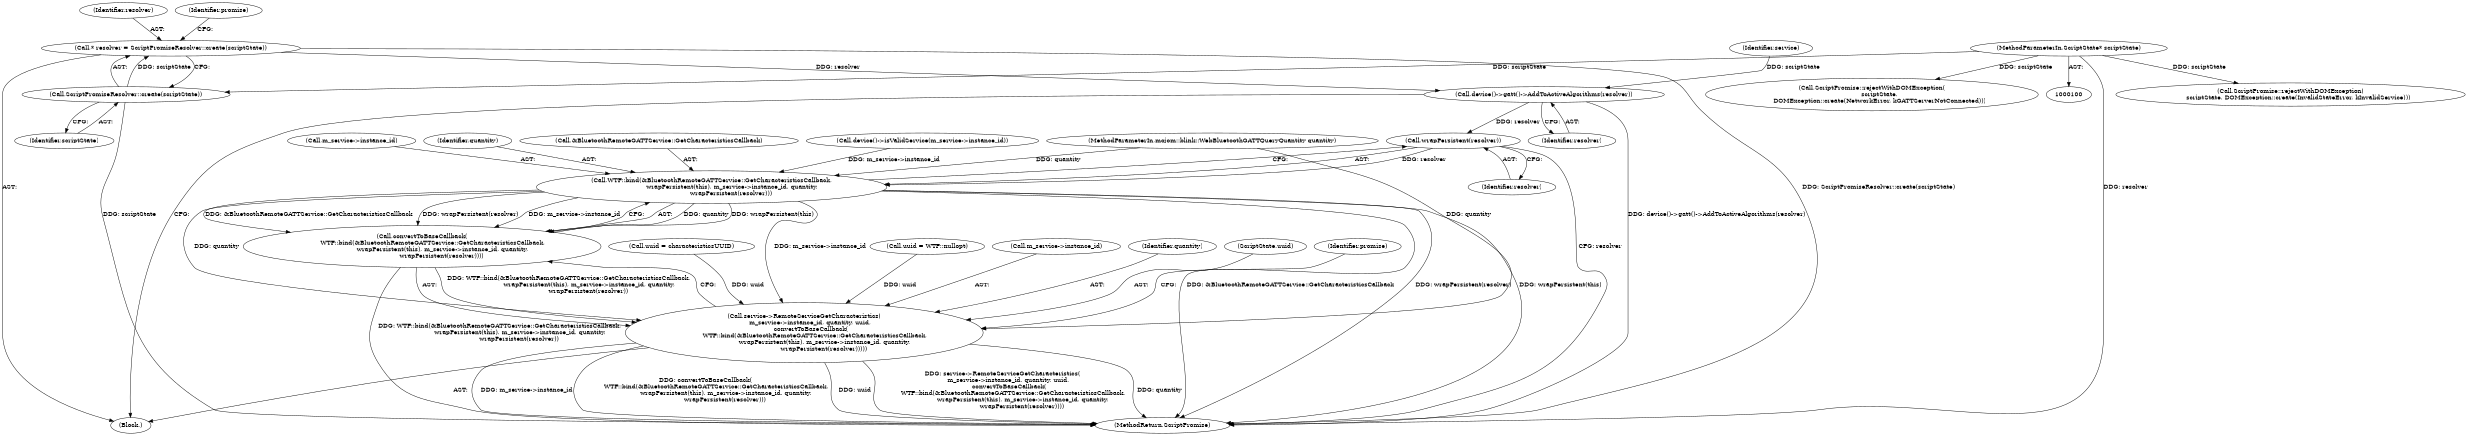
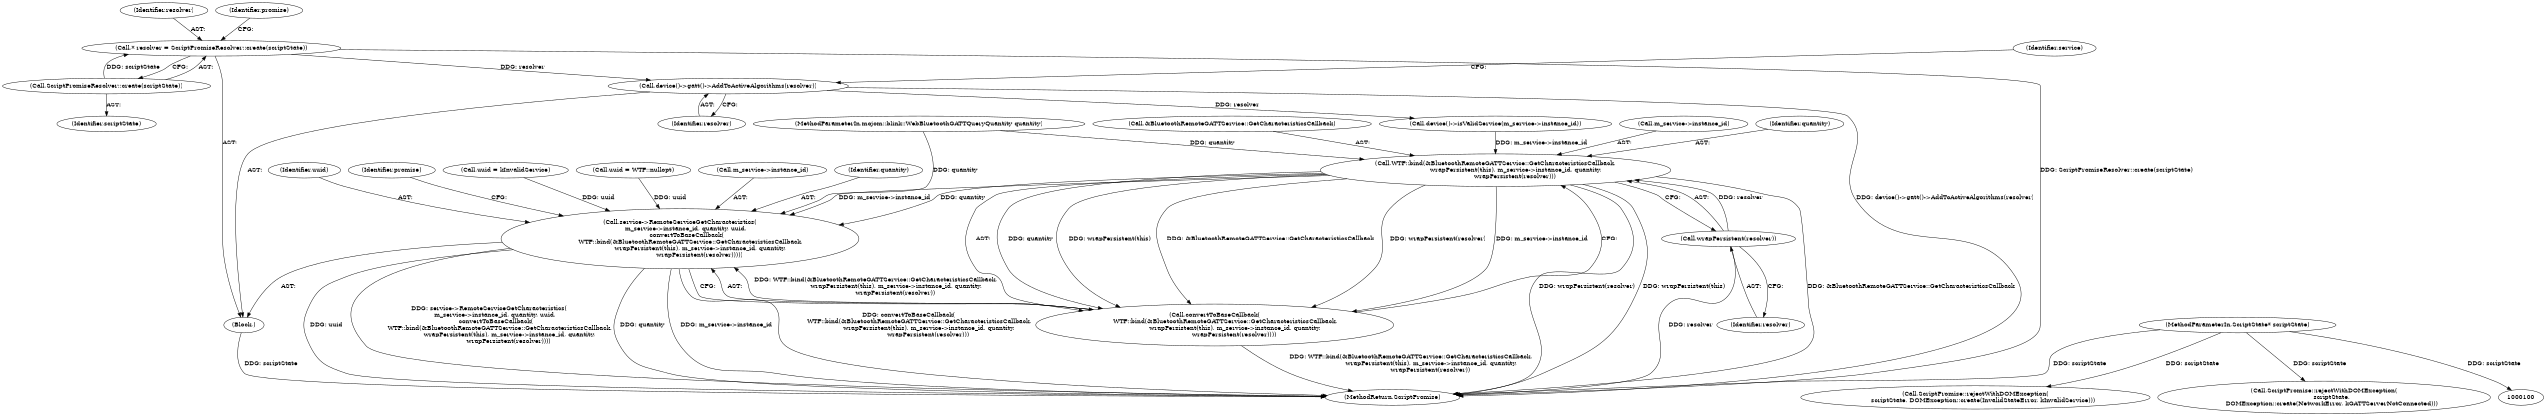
  digraph {
    n1 [label="(Call,* resolver = ScriptPromiseResolver::create(scriptState))"]
    n2 [label="(Call,ScriptPromiseResolver::create(scriptState))"]
    n3 [label="(Call,device()->gatt()->AddToActiveAlgorithms(resolver))"]
    n4 [label="(Block,)"]
    n5 [label="(MethodReturn,ScriptPromise)"]
    n6 [label="(Identifier,scriptState)"]
    n7 [label="(Call,wrapPersistent(resolver))"]
    n8 [label="(Identifier,resolver)"]
    n9 [label="(MethodParameterIn,ScriptState* scriptState)"]
    n10 [label="(Call,ScriptPromise::rejectWithDOMException(\n        scriptState, DOMException::create(InvalidStateError, kInvalidService)))"]
    n11 [label="(Call,ScriptPromise::rejectWithDOMException(\n        scriptState,\n        DOMException::create(NetworkError, kGATTServerNotConnected)))"]
    1000100
    n13 [label="(Call,WTF::bind(&BluetoothRemoteGATTService::GetCharacteristicsCallback,\n                     wrapPersistent(this), m_service->instance_id, quantity,\n                    wrapPersistent(resolver)))"]
    n14 [label="(Identifier,resolver)"]
    n15 [label="(Call,service->RemoteServiceGetCharacteristics(\n      m_service->instance_id, quantity, uuid,\n       convertToBaseCallback(\n           WTF::bind(&BluetoothRemoteGATTService::GetCharacteristicsCallback,\n                     wrapPersistent(this), m_service->instance_id, quantity,\n                    wrapPersistent(resolver)))))"]
    n16 [label="(Call,convertToBaseCallback(\n           WTF::bind(&BluetoothRemoteGATTService::GetCharacteristicsCallback,\n                     wrapPersistent(this), m_service->instance_id, quantity,\n                    wrapPersistent(resolver))))"]
-   n17 [label="(ScriptState,uuid)"]
+   n17 [label="(Identifier,uuid)"]
    n18 [label="(Identifier,promise)"]
-   n19 [label="(Call,uuid = characteristicsUUID)"]
+   n19 [label="(Call,uuid = kInvalidService)"]
    n20 [label="(Call,uuid = WTF::nullopt)"]
    n21 [label="(Identifier,service)"]
    n22 [label="(Identifier,resolver)"]
    n23 [label="(MethodParameterIn,mojom::blink::WebBluetoothGATTQueryQuantity quantity)"]
    n24 [label="(Call,m_service->instance_id)"]
    n25 [label="(Identifier,promise)"]
    n26 [label="(Identifier,quantity)"]
    n27 [label="(Call,&BluetoothRemoteGATTService::GetCharacteristicsCallback)"]
    n28 [label="(Call,m_service->instance_id)"]
    n29 [label="(Call,device()->isValidService(m_service->instance_id))"]
    n30 [label="(Identifier,quantity)"]
    n1 -> n2 [label="CFG: "]
    n1 -> n3 [label="DDG: resolver"]
    n1 -> n4 [label="AST: "]
    n1 -> n5 [label="DDG: ScriptPromiseResolver::create(scriptState)"]
    n2 -> n1 [label="AST: "]
    n2 -> n1 [label="DDG: scriptState"]
-   n2 -> n5 [label="DDG: scriptState"]
-   n2 -> n6 [label="CFG: "]
-   n3 -> n4 [label="CFG: "]
+   n4 -> n5 [label="DDG: scriptState"]
+   n2 -> n6 [label="AST: "]
+   n3 -> n4 [label="AST: "]
    n3 -> n5 [label="DDG: device()->gatt()->AddToActiveAlgorithms(resolver)"]
-   n3 -> n7 [label="DDG: resolver"]
+   n3 -> n29 [label="DDG: resolver"]
    n3 -> n8 [label="CFG: "]
-   n6 -> n2 [label="AST: "]
-   n7 -> n5 [label="CFG: resolver"]
+   n7 -> n5 [label="DDG: resolver"]
    n7 -> n13 [label="AST: "]
    n7 -> n13 [label="DDG: resolver"]
    n7 -> n14 [label="CFG: "]
    n8 -> n3 [label="AST: "]
-   n9 -> n2 [label="DDG: scriptState"]
-   n9 -> n5 [label="DDG: resolver"]
+   n9 -> n5 [label="DDG: scriptState"]
    n9 -> n10 [label="DDG: scriptState"]
    n9 -> n11 [label="DDG: scriptState"]
-   n9 -> 1000100 [label="AST: "]
+   n9 -> 1000100 [label="DDG: scriptState"]
    n13 -> n5 [label="DDG: wrapPersistent(resolver)"]
    n13 -> n5 [label="DDG: wrapPersistent(this)"]
    n13 -> n5 [label="DDG: &BluetoothRemoteGATTService::GetCharacteristicsCallback"]
    n13 -> n7 [label="CFG: "]
    n13 -> n15 [label="DDG: m_service->instance_id"]
    n13 -> n15 [label="DDG: quantity"]
    n13 -> n16 [label="AST: "]
    n13 -> n16 [label="DDG: quantity"]
    n13 -> n16 [label="DDG: wrapPersistent(this)"]
    n13 -> n16 [label="DDG: &BluetoothRemoteGATTService::GetCharacteristicsCallback"]
    n13 -> n16 [label="DDG: wrapPersistent(resolver)"]
    n13 -> n16 [label="DDG: m_service->instance_id"]
    n14 -> n7 [label="AST: "]
    n15 -> n4 [label="AST: "]
    n15 -> n5 [label="DDG: quantity"]
    n15 -> n5 [label="DDG: m_service->instance_id"]
    n15 -> n5 [label="DDG: convertToBaseCallback(\n           WTF::bind(&BluetoothRemoteGATTService::GetCharacteristicsCallback,\n                     wrapPersistent(this), m_service->instance_id, quantity,\n                    wrapPersistent(resolver)))"]
    n15 -> n5 [label="DDG: uuid"]
    n15 -> n5 [label="DDG: service->RemoteServiceGetCharacteristics(\n      m_service->instance_id, quantity, uuid,\n       convertToBaseCallback(\n           WTF::bind(&BluetoothRemoteGATTService::GetCharacteristicsCallback,\n                     wrapPersistent(this), m_service->instance_id, quantity,\n                    wrapPersistent(resolver))))"]
    n15 -> n16 [label="CFG: "]
    n16 -> n5 [label="DDG: WTF::bind(&BluetoothRemoteGATTService::GetCharacteristicsCallback,\n                     wrapPersistent(this), m_service->instance_id, quantity,\n                    wrapPersistent(resolver))"]
    n16 -> n13 [label="CFG: "]
    n16 -> n15 [label="AST: "]
    n16 -> n15 [label="DDG: WTF::bind(&BluetoothRemoteGATTService::GetCharacteristicsCallback,\n                     wrapPersistent(this), m_service->instance_id, quantity,\n                    wrapPersistent(resolver))"]
    n17 -> n15 [label="AST: "]
    n18 -> n15 [label="CFG: "]
    n19 -> n15 [label="DDG: uuid"]
    n20 -> n15 [label="DDG: uuid"]
-   n21 -> n3 [label="DDG: scriptState"]
+   n21 -> n3 [label="CFG: "]
    n22 -> n1 [label="AST: "]
    n23 -> n13 [label="DDG: quantity"]
    n23 -> n15 [label="DDG: quantity"]
    n24 -> n13 [label="AST: "]
    n25 -> n1 [label="CFG: "]
    n26 -> n13 [label="AST: "]
    n27 -> n13 [label="AST: "]
    n28 -> n15 [label="AST: "]
    n29 -> n13 [label="DDG: m_service->instance_id"]
    n30 -> n15 [label="AST: "]
  }
